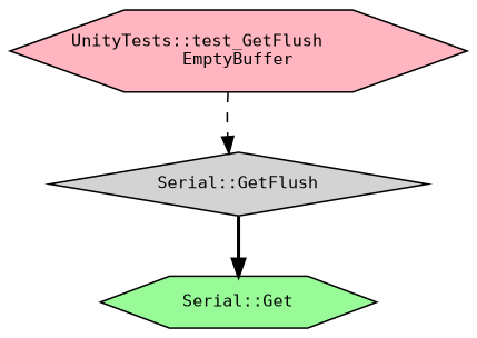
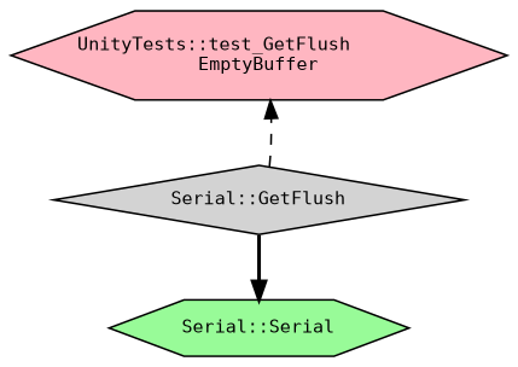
  digraph {
    fontname="DejaVu Sans Mono"
    rankdir=TB
    node [color=black fontname="DejaVu Sans Mono" fontsize=10 shape=hexagon style=filled]
    edge [color=black fontname="DejaVu Sans Mono" fontsize=10 labelfontname=Helvetica labelfontsize=10]
    n1 [fillcolor=lightpink fontcolor=black height=0.2 label="UnityTests::test_GetFlush\lEmptyBuffer" width=0.4]
    n2 [fillcolor=lightgrey height=0.2 label="Serial::GetFlush" shape=diamond width=0.4]
-   n3 [fillcolor=palegreen height=0.2 label="Serial::Get" width=0.4]
-   n1 -> n2 [style=dashed]
+   n3 [fillcolor=palegreen height=0.2 label="Serial::Serial" width=0.4]
+   n2 -> n1 [style=dashed]
    n2 -> n3 [style=bold]
  }
